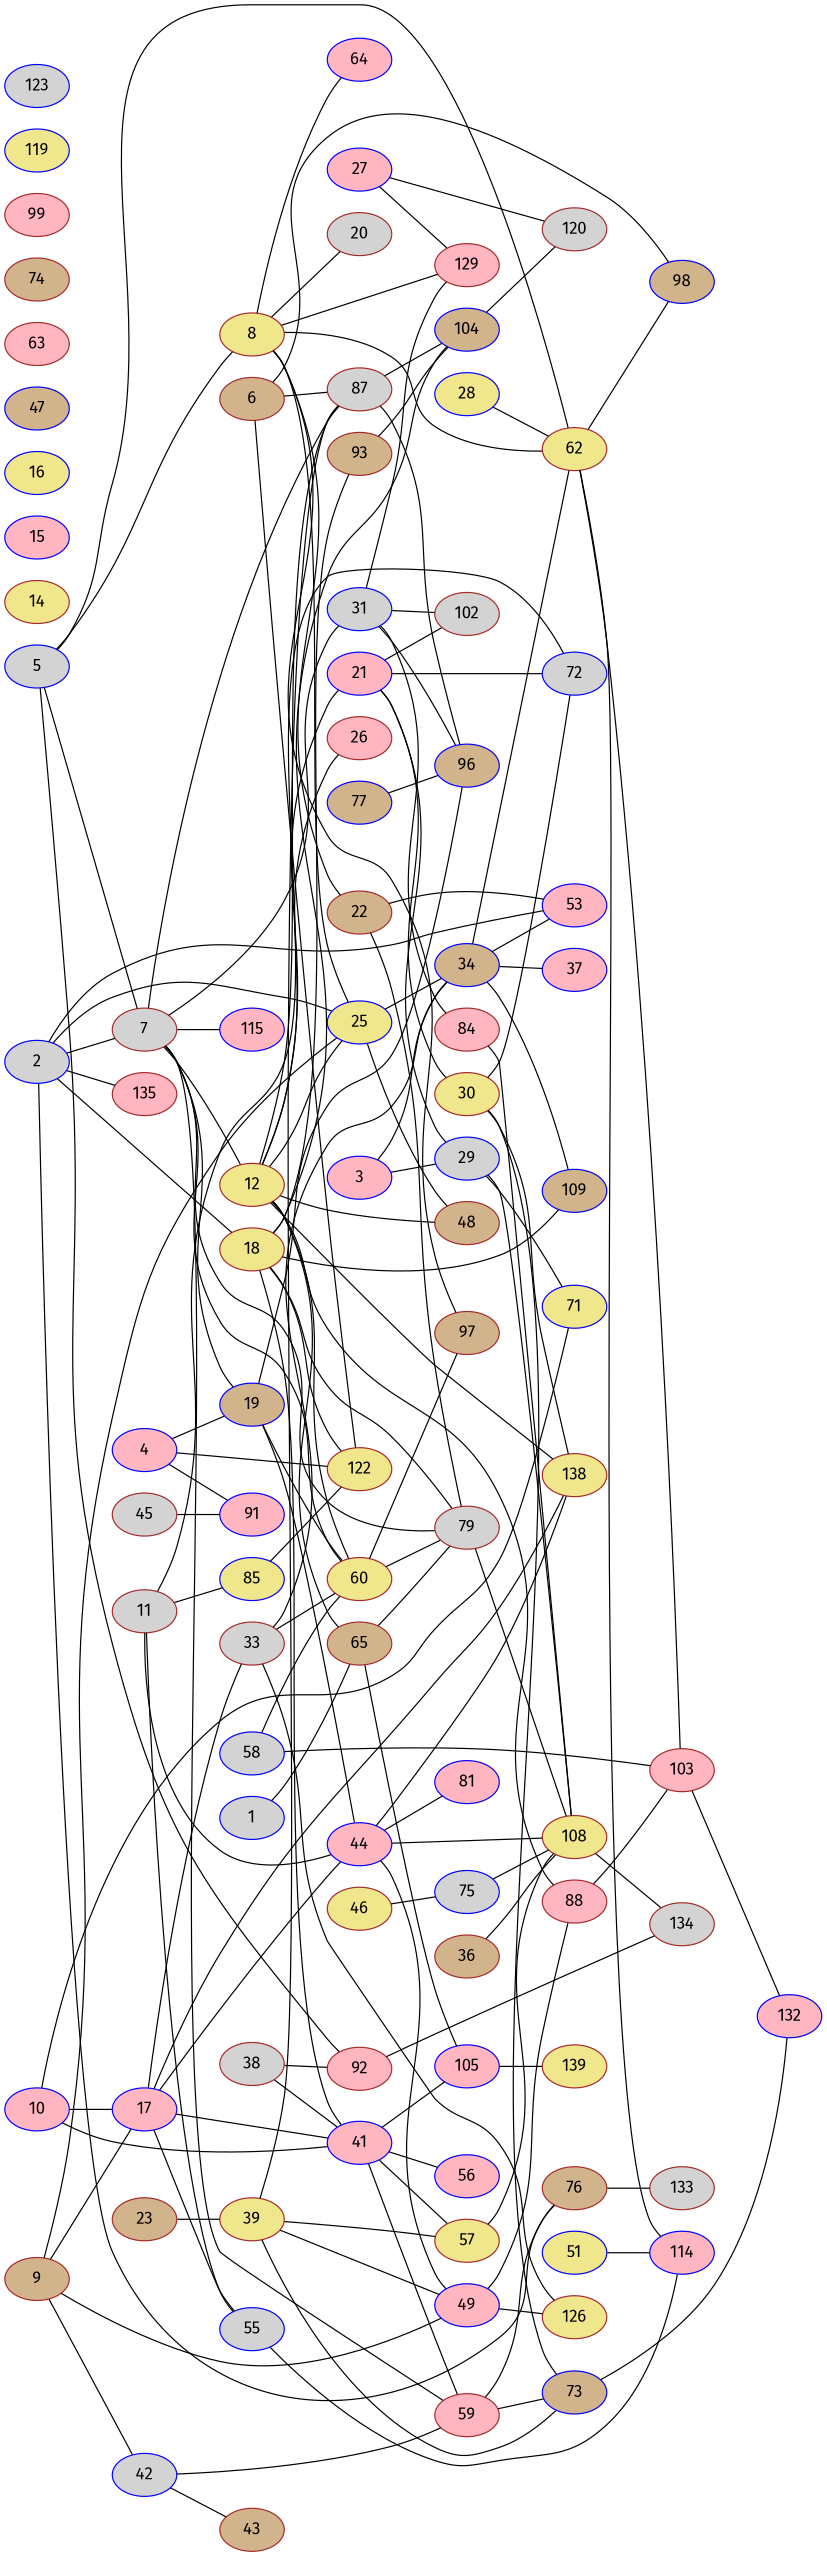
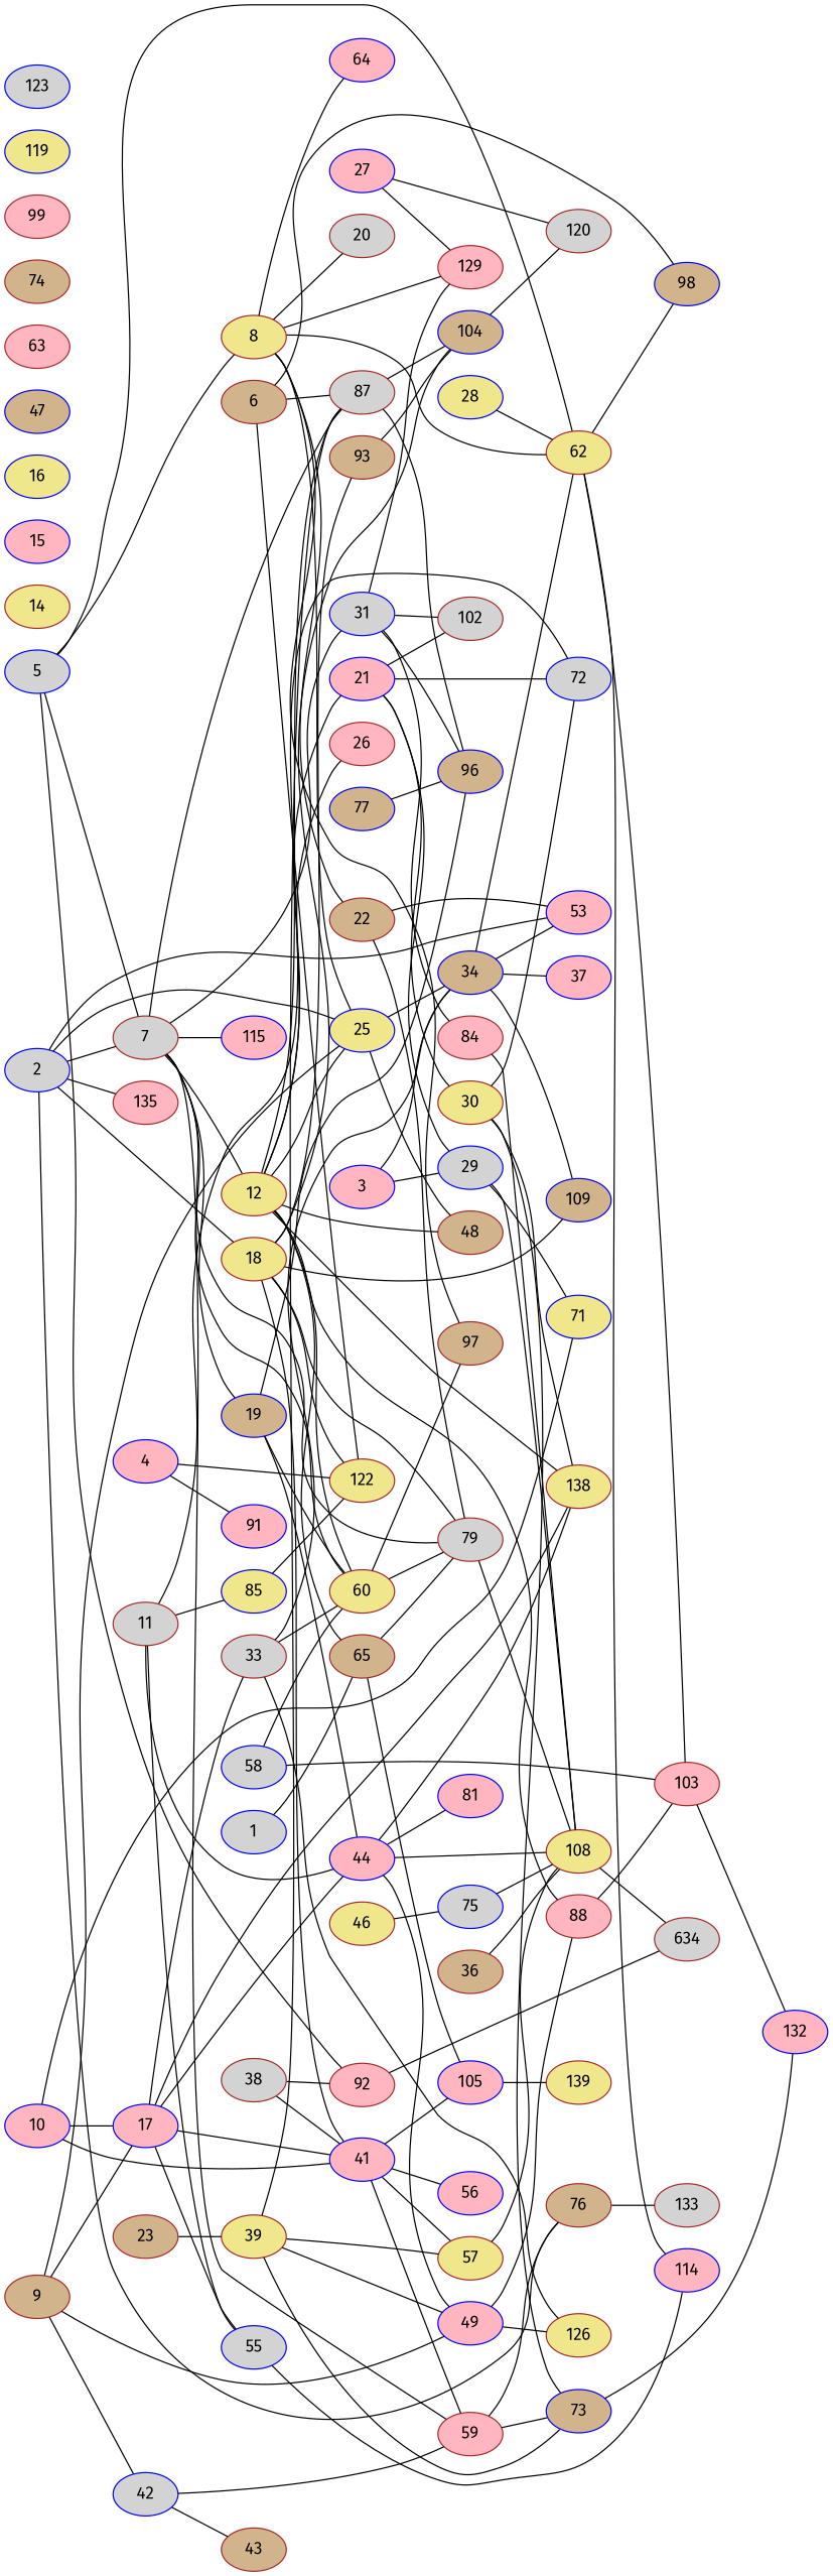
  graph {
    fontname="Fira Sans"
    rankdir=LR
    node [color=brown fillcolor=lightpink fontname="Fira Sans" style=filled]
    edge [fontname="Fira Sans"]
    65 [fillcolor=tan super="+107"]
    79 [fillcolor=lightgrey super="+83"]
    105 [color=blue]
    1 [color=blue fillcolor=lightgrey]
    2 [color=blue fillcolor=lightgrey super="+35"]
    7 [fillcolor=lightgrey super="+40"]
    18 [fillcolor=khaki super="+24"]
    25 [color=blue fillcolor=khaki super="+32"]
    53 [color=blue]
    76 [fillcolor=tan]
    135
    19 [color=blue fillcolor=tan]
    87 [fillcolor=lightgrey super="+125"]
    12 [fillcolor=khaki super="+113"]
    31 [color=blue fillcolor=lightgrey super="+82"]
    59 [super="+117"]
    60 [fillcolor=khaki super="+128"]
    115 [color=blue]
    122 [fillcolor=khaki]
    41 [color=blue super="+90"]
    93 [fillcolor=tan super="+130"]
    104 [color=blue fillcolor=tan super="+106"]
    109 [color=blue fillcolor=tan]
    34 [color=blue fillcolor=tan super="+86"]
    48 [fillcolor=tan super="+54"]
    133 [fillcolor=lightgrey]
    29 [color=blue fillcolor=lightgrey super="+127"]
    71 [color=blue fillcolor=khaki]
    108 [fillcolor=khaki super="+116"]
    3 [color=blue]
    62 [fillcolor=khaki super="+70"]
    37 [color=blue super="+89"]
    4 [color=blue super="+110"]
    91 [color=blue super="+118"]
    44 [color=blue super="+78"]
    96 [color=blue fillcolor=tan super="+112"]
    5 [color=blue fillcolor=lightgrey super="+13"]
    8 [fillcolor=khaki super="+121"]
    92
    20 [fillcolor=lightgrey]
    22 [fillcolor=tan]
    64 [color=blue]
    97 [fillcolor=tan]
    129
    98 [color=blue fillcolor=tan]
    114 [color=blue]
    103
-   134 [fillcolor=lightgrey]
+   134 [fillcolor=lightgrey label=634]
    6 [fillcolor=tan super="+136"]
    21 [color=blue super="+67"]
    26
    88 [super="+95"]
    138 [fillcolor=khaki]
    102 [fillcolor=lightgrey]
    84 [super="+101"]
    73 [color=blue fillcolor=tan]
    17 [color=blue super="+111"]
    55 [color=blue fillcolor=lightgrey super="+100"]
    33 [fillcolor=lightgrey super="+50"]
    9 [fillcolor=tan]
    42 [color=blue fillcolor=lightgrey super="+61"]
    49 [color=blue]
    43 [fillcolor=tan]
    126 [fillcolor=khaki super="+137"]
    10 [color=blue super="+66"]
    57 [fillcolor=khaki super="+80"]
    56 [color=blue super="+68"]
    11 [fillcolor=lightgrey super="+131"]
    72 [color=blue fillcolor=lightgrey]
    85 [color=blue fillcolor=khaki]
    81 [color=blue]
    30 [fillcolor=khaki super="+94"]
    14 [fillcolor=khaki]
    15 [color=blue]
    16 [color=blue fillcolor=khaki]
    120 [fillcolor=lightgrey]
    23 [fillcolor=tan super="+52"]
    39 [fillcolor=khaki super="+124"]
    27 [color=blue]
    28 [color=blue fillcolor=khaki]
    132 [color=blue]
    36 [fillcolor=tan]
    38 [fillcolor=lightgrey]
    139 [fillcolor=khaki]
-   45 [fillcolor=lightgrey]
    46 [fillcolor=khaki]
    75 [color=blue fillcolor=lightgrey]
    47 [color=blue fillcolor=tan]
-   51 [color=blue fillcolor=khaki]
    58 [color=blue fillcolor=lightgrey super="+69"]
    63
    74 [fillcolor=tan]
    77 [color=blue fillcolor=tan]
    99
    119 [color=blue fillcolor=khaki]
    123 [color=blue fillcolor=lightgrey]
    65 -- 79
    65 -- 105
    79 -- 108
    105 -- 139
    1 -- 65
    2 -- 7
    2 -- 18
    2 -- 25
    2 -- 53
    2 -- 76
    2 -- 135
    7 -- 79
    7 -- 19
    7 -- 87
    7 -- 12
    7 -- 31
    7 -- 59
    7 -- 60
    7 -- 115
    18 -- 79
    18 -- 122 [weight=2]
    18 -- 41
    18 -- 93
    18 -- 104
    18 -- 109
    25 -- 34
    25 -- 48
    76 -- 133
    19 -- 60
    19 -- 44
    19 -- 96
    87 -- 104
    87 -- 96
    12 -- 65
    12 -- 25
    12 -- 87
    12 -- 60
    12 -- 48
    12 -- 21
    12 -- 26
    12 -- 88
    12 -- 138
    31 -- 96
    31 -- 129
    31 -- 102
    31 -- 84
    59 -- 76
    59 -- 73
    60 -- 79
    60 -- 97
    41 -- 105
    41 -- 59
    41 -- 57
    41 -- 56 [weight=2]
    93 -- 104
    104 -- 120
    34 -- 53
    34 -- 109
    34 -- 62
    34 -- 37
    29 -- 71
    29 -- 108
    108 -- 134
    3 -- 34
    3 -- 29
    62 -- 98
    62 -- 114
    62 -- 103
-   4 -- 19
    4 -- 122
    4 -- 91
    44 -- 108
    44 -- 138
    44 -- 49
    44 -- 81
    5 -- 7
    5 -- 62
    5 -- 8
    5 -- 92
    8 -- 25
    8 -- 62
    8 -- 20
    8 -- 22
    8 -- 64
    8 -- 97
    8 -- 129
    92 -- 134
    22 -- 79
    22 -- 53
    103 -- 132
    6 -- 87
    6 -- 122
    6 -- 98
    21 -- 29
    21 -- 102
    21 -- 72
    21 -- 30
    88 -- 103
    84 -- 108
    73 -- 132
    17 -- 41 [weight=2]
    17 -- 44
    17 -- 138
    17 -- 55
    17 -- 33
    55 -- 114
    33 -- 60
    33 -- 34
    33 -- 126
    9 -- 25
    9 -- 17
    9 -- 42
    9 -- 49
    42 -- 59
    42 -- 43
    49 -- 88
    49 -- 126
    10 -- 41
    10 -- 71
    10 -- 17
    57 -- 108
    11 -- 44
    11 -- 55
    11 -- 72
    11 -- 85
    85 -- 122
    30 -- 138
    30 -- 73
    30 -- 72
    23 -- 39
    39 -- 87
    39 -- 73
    39 -- 49
    39 -- 57
    27 -- 129
    27 -- 120
    28 -- 62
    36 -- 108
    38 -- 41
    38 -- 92
-   45 -- 91
    46 -- 75
    75 -- 108
-   51 -- 114
    58 -- 60
    58 -- 103
    77 -- 96
  }
